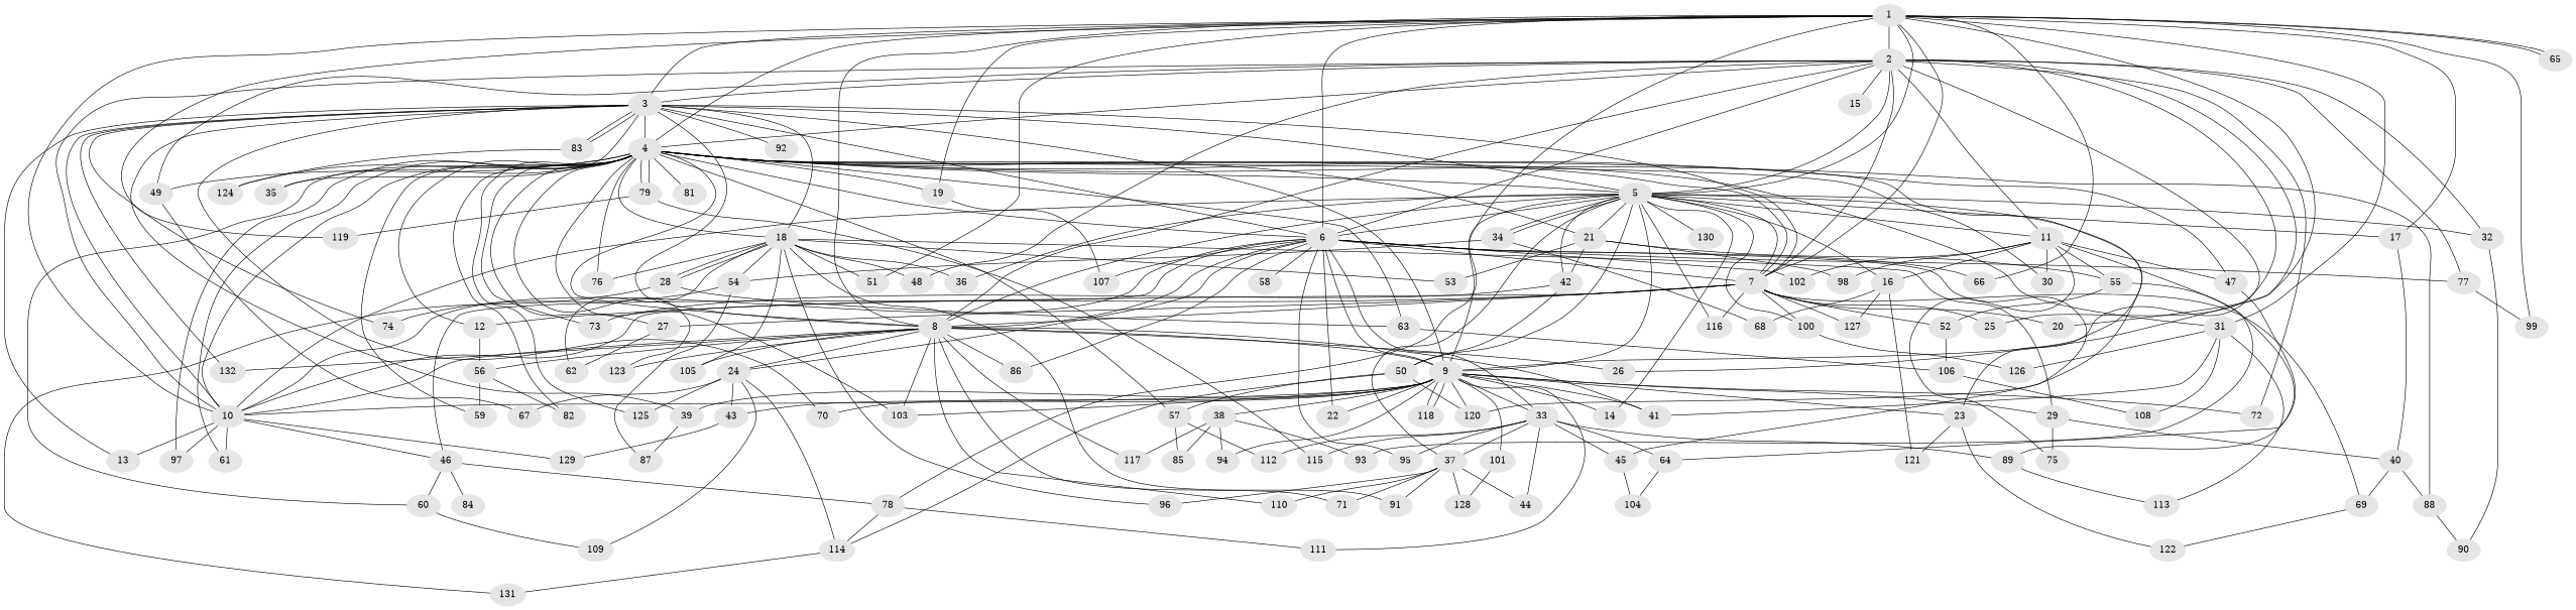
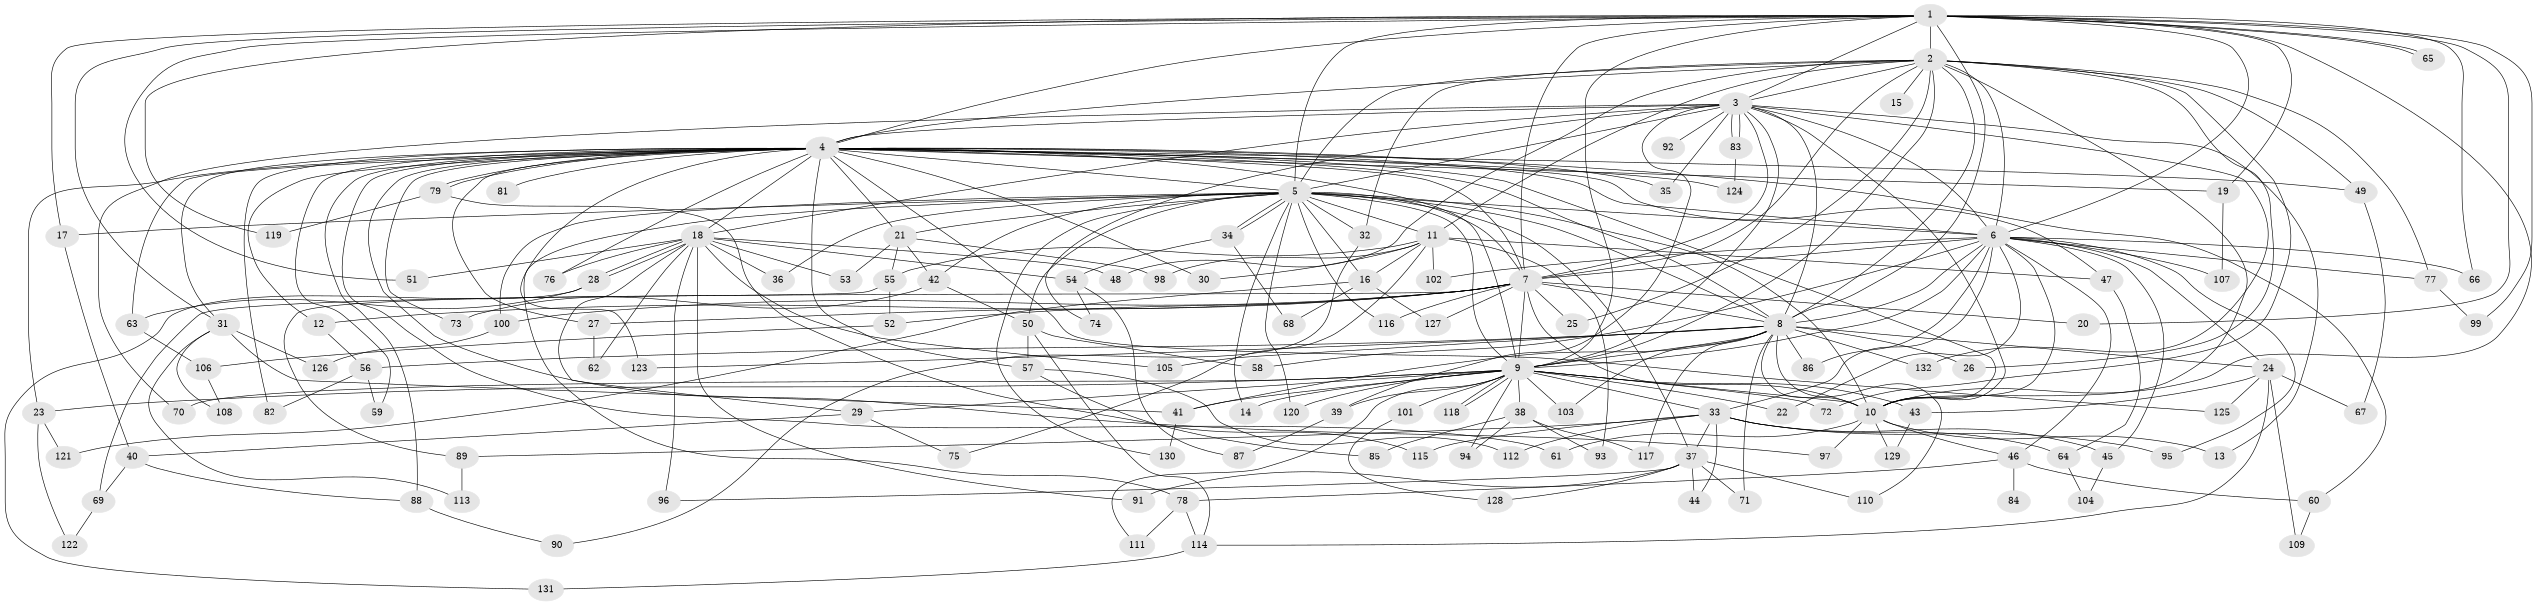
  graph {
    node [color=gray90 style=filled]
    1
    2
    3
    4
    5
    6
    7
    8
    9
    10
    17
    19
    20
    31
    51
    65
    66
    99
    119
    11
    15
    25
    26
    32
    48
    49
    72
    77
    13
    18
    35
    39
    70
    74
    83
    92
    132
    12
    21
    23
    27
    30
    47
    57
    59
    60
    61
    63
    73
    76
    79
    81
    82
    88
    97
    123
    124
    125
    14
    16
    34
    36
    37
    42
    50
    78
    100
    116
    120
    130
    22
    24
    33
    45
    46
    58
    86
    95
    102
    107
    52
    69
    127
    56
    71
    103
    105
    110
    117
    41
    29
    38
    43
    94
    101
    111
    118
    129
    40
    108
    113
    126
    55
    75
    93
    98
    90
    67
    28
    53
    54
    62
    91
    96
    87
    121
    122
    64
    112
    85
    109
    106
    115
    68
    44
    128
    114
    89
    104
    84
    131
    1 -- 2
    1 -- 3
    1 -- 4
    1 -- 5
    1 -- 6
    1 -- 7
    1 -- 8
    1 -- 9
    1 -- 10
    1 -- 17
    1 -- 19
    1 -- 20
    1 -- 31
    1 -- 51
    1 -- 65
    1 -- 65
    1 -- 66
    1 -- 99
    1 -- 119
    2 -- 3
    2 -- 4
    2 -- 5
    2 -- 6
    2 -- 7
    2 -- 8
    2 -- 9
    2 -- 10
    2 -- 11
    2 -- 15
    2 -- 25
    2 -- 26
    2 -- 32
    2 -- 48
    2 -- 49
    2 -- 72
    2 -- 77
    3 -- 4
    3 -- 5
    3 -- 6
    3 -- 7
    3 -- 8
    3 -- 9
    3 -- 10
    3 -- 13
    3 -- 18
    3 -- 35
    3 -- 39
    3 -- 70
    3 -- 74
    3 -- 83
    3 -- 83
    3 -- 92
    3 -- 132
    4 -- 5
    4 -- 6
    4 -- 7
    4 -- 8
-   4 -- 103
+   4 -- 9
    4 -- 10
    4 -- 19
    4 -- 31
    4 -- 49
    4 -- 18
    4 -- 35
    4 -- 12
    4 -- 21
    4 -- 23
    4 -- 27
    4 -- 30
    4 -- 47
    4 -- 57
    4 -- 59
    4 -- 60
    4 -- 61
    4 -- 63
    4 -- 73
    4 -- 76
    4 -- 79
    4 -- 79
    4 -- 81
    4 -- 82
    4 -- 88
    4 -- 97
    4 -- 123
    4 -- 124
    4 -- 125
    5 -- 6
    5 -- 7
    5 -- 8
    5 -- 9
    5 -- 10
    5 -- 17
    5 -- 11
    5 -- 32
    5 -- 21
    5 -- 14
    5 -- 16
    5 -- 34
    5 -- 34
    5 -- 36
    5 -- 37
    5 -- 42
    5 -- 50
    5 -- 78
    5 -- 100
    5 -- 116
    5 -- 120
    5 -- 130
    6 -- 7
    6 -- 8
    6 -- 9
    6 -- 10
    6 -- 66
    6 -- 77
    6 -- 22
    6 -- 24
    6 -- 33
    6 -- 45
    6 -- 46
    6 -- 58
    6 -- 86
    6 -- 95
    6 -- 102
    6 -- 107
    7 -- 8
+   7 -- 9
    7 -- 10
    7 -- 20
    7 -- 25
    7 -- 12
    7 -- 27
    7 -- 100
    7 -- 116
    7 -- 52
    7 -- 69
    7 -- 127
    8 -- 9
    8 -- 10
    8 -- 26
    8 -- 132
    8 -- 123
    8 -- 24
    8 -- 86
    8 -- 56
    8 -- 71
    8 -- 103
    8 -- 105
    8 -- 110
    8 -- 117
    8 -- 41
    9 -- 10
    9 -- 72
    9 -- 39
    9 -- 70
    9 -- 23
    9 -- 14
    9 -- 120
    9 -- 22
    9 -- 33
    9 -- 103
    9 -- 41
    9 -- 29
    9 -- 38
    9 -- 43
    9 -- 94
    9 -- 101
    9 -- 111
    9 -- 118
    9 -- 118
    10 -- 13
    10 -- 61
    10 -- 97
    10 -- 46
    10 -- 129
    17 -- 40
    19 -- 107
    31 -- 41
    31 -- 108
    31 -- 113
    31 -- 126
    11 -- 30
    11 -- 47
    11 -- 16
    11 -- 102
    11 -- 55
    11 -- 75
    11 -- 93
    11 -- 98
    32 -- 90
    49 -- 67
    77 -- 99
    18 -- 51
    18 -- 48
    18 -- 76
    18 -- 36
    18 -- 105
    18 -- 29
    18 -- 28
    18 -- 28
    18 -- 53
    18 -- 54
    18 -- 62
    18 -- 91
    18 -- 96
    39 -- 87
    83 -- 124
    12 -- 56
    21 -- 42
    21 -- 55
    21 -- 98
    21 -- 53
    23 -- 121
    23 -- 122
    27 -- 62
    47 -- 64
    57 -- 112
    57 -- 85
    60 -- 109
    63 -- 106
    79 -- 119
    79 -- 115
    88 -- 90
    16 -- 127
    16 -- 121
    16 -- 68
    34 -- 54
    34 -- 68
    37 -- 71
    37 -- 110
    37 -- 91
    37 -- 96
    37 -- 44
    37 -- 128
    42 -- 73
    42 -- 50
    50 -- 57
-   50 -- 120
+   50 -- 58
    50 -- 114
    78 -- 111
    78 -- 114
    100 -- 126
    24 -- 125
    24 -- 43
    24 -- 67
    24 -- 109
    24 -- 114
    33 -- 37
    33 -- 45
    33 -- 95
    33 -- 64
    33 -- 112
    33 -- 115
    33 -- 44
    33 -- 89
    45 -- 104
    46 -- 60
    46 -- 78
    46 -- 84
    52 -- 106
    69 -- 122
    56 -- 59
    56 -- 82
+   41 -- 130
    29 -- 40
    29 -- 75
    38 -- 117
    38 -- 94
    38 -- 93
    38 -- 85
    43 -- 129
    101 -- 128
    40 -- 88
    40 -- 69
    55 -- 52
    55 -- 89
    28 -- 63
    28 -- 131
    54 -- 74
    54 -- 87
    64 -- 104
    106 -- 108
    114 -- 131
    89 -- 113
  }
